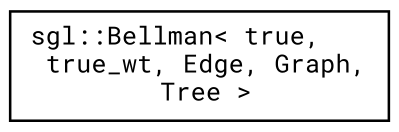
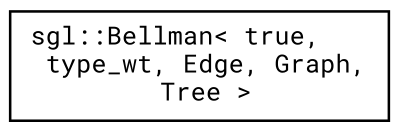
  digraph {
    rankdir=LR
    fontname="Roboto Mono"
-   n1 [color=black fillcolor=white fontname="Roboto Mono" fontsize=10 height=0.2 label="sgl::Bellman\< true,\l true_wt, Edge, Graph,\l Tree \>" shape=record style=filled width=0.4]
+   n1 [color=black fillcolor=white fontname="Roboto Mono" fontsize=10 height=0.2 label="sgl::Bellman\< true,\l type_wt, Edge, Graph,\l Tree \>" shape=record style=filled width=0.4]
  }
